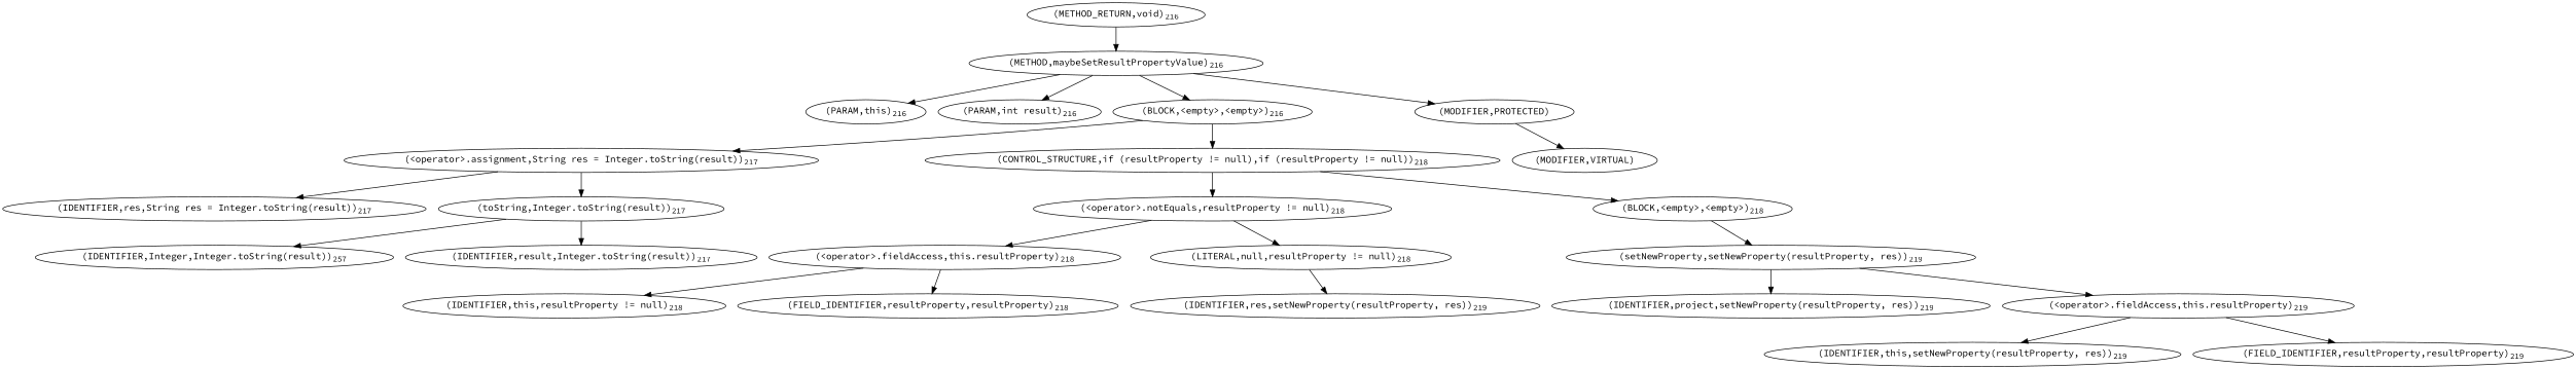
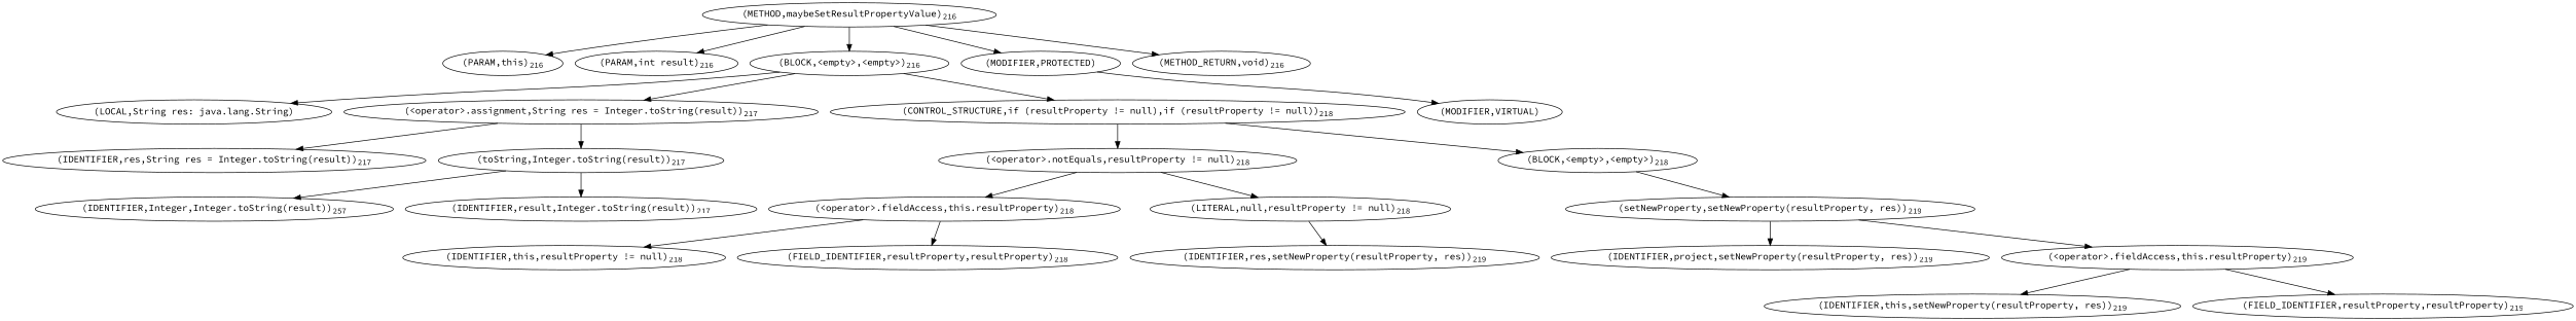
  digraph {
    fontname="Source Code Pro"
    node [fontname="Source Code Pro"]
    edge [fontname="Source Code Pro"]
    n1 [label=<(METHOD,maybeSetResultPropertyValue)<SUB>216</SUB>>]
    n2 [label=<(PARAM,this)<SUB>216</SUB>>]
    n3 [label=<(PARAM,int result)<SUB>216</SUB>>]
    n4 [label=<(BLOCK,&lt;empty&gt;,&lt;empty&gt;)<SUB>216</SUB>>]
    n5 [label=<(MODIFIER,PROTECTED)>]
    n6 [label=<(METHOD_RETURN,void)<SUB>216</SUB>>]
+   n7 [label=<(LOCAL,String res: java.lang.String)>]
    n8 [label=<(&lt;operator&gt;.assignment,String res = Integer.toString(result))<SUB>217</SUB>>]
    n9 [label=<(CONTROL_STRUCTURE,if (resultProperty != null),if (resultProperty != null))<SUB>218</SUB>>]
    n10 [label=<(MODIFIER,VIRTUAL)>]
    n11 [label=<(IDENTIFIER,res,String res = Integer.toString(result))<SUB>217</SUB>>]
    n12 [label=<(toString,Integer.toString(result))<SUB>217</SUB>>]
    n13 [label=<(&lt;operator&gt;.notEquals,resultProperty != null)<SUB>218</SUB>>]
    n14 [label=<(BLOCK,&lt;empty&gt;,&lt;empty&gt;)<SUB>218</SUB>>]
    n15 [label=<(IDENTIFIER,Integer,Integer.toString(result))<SUB>257</SUB>>]
    n16 [label=<(IDENTIFIER,result,Integer.toString(result))<SUB>217</SUB>>]
    n17 [label=<(&lt;operator&gt;.fieldAccess,this.resultProperty)<SUB>218</SUB>>]
    n18 [label=<(LITERAL,null,resultProperty != null)<SUB>218</SUB>>]
    n19 [label=<(setNewProperty,setNewProperty(resultProperty, res))<SUB>219</SUB>>]
    n20 [label=<(IDENTIFIER,this,resultProperty != null)<SUB>218</SUB>>]
    n21 [label=<(FIELD_IDENTIFIER,resultProperty,resultProperty)<SUB>218</SUB>>]
    n22 [label=<(IDENTIFIER,res,setNewProperty(resultProperty, res))<SUB>219</SUB>>]
    n23 [label=<(IDENTIFIER,project,setNewProperty(resultProperty, res))<SUB>219</SUB>>]
    n24 [label=<(&lt;operator&gt;.fieldAccess,this.resultProperty)<SUB>219</SUB>>]
    n25 [label=<(IDENTIFIER,this,setNewProperty(resultProperty, res))<SUB>219</SUB>>]
    n26 [label=<(FIELD_IDENTIFIER,resultProperty,resultProperty)<SUB>219</SUB>>]
    n1 -> n2
    n1 -> n3
    n1 -> n4
    n1 -> n5
-   n6 -> n1
+   n1 -> n6
+   n4 -> n7
    n4 -> n8
    n4 -> n9
    n5 -> n10
    n8 -> n11
    n8 -> n12
    n9 -> n13
    n9 -> n14
    n12 -> n15
    n12 -> n16
    n13 -> n17
    n13 -> n18
    n14 -> n19
    n17 -> n20
    n17 -> n21
    n18 -> n22
    n19 -> n23
    n19 -> n24
    n24 -> n25
    n24 -> n26
  }
